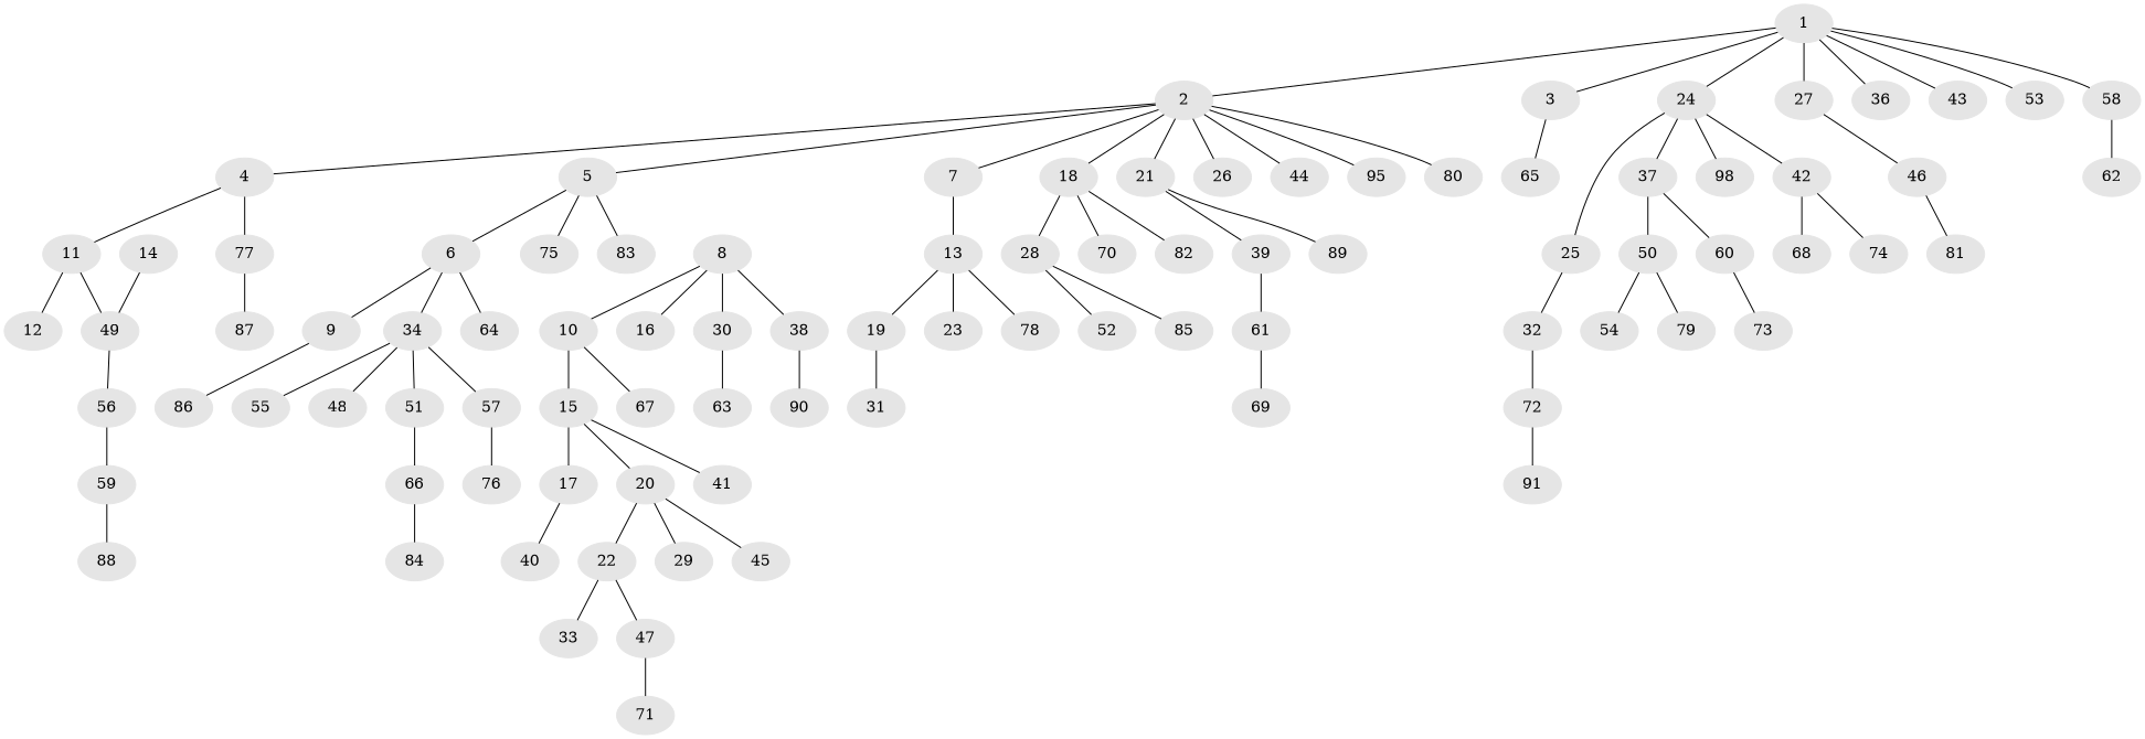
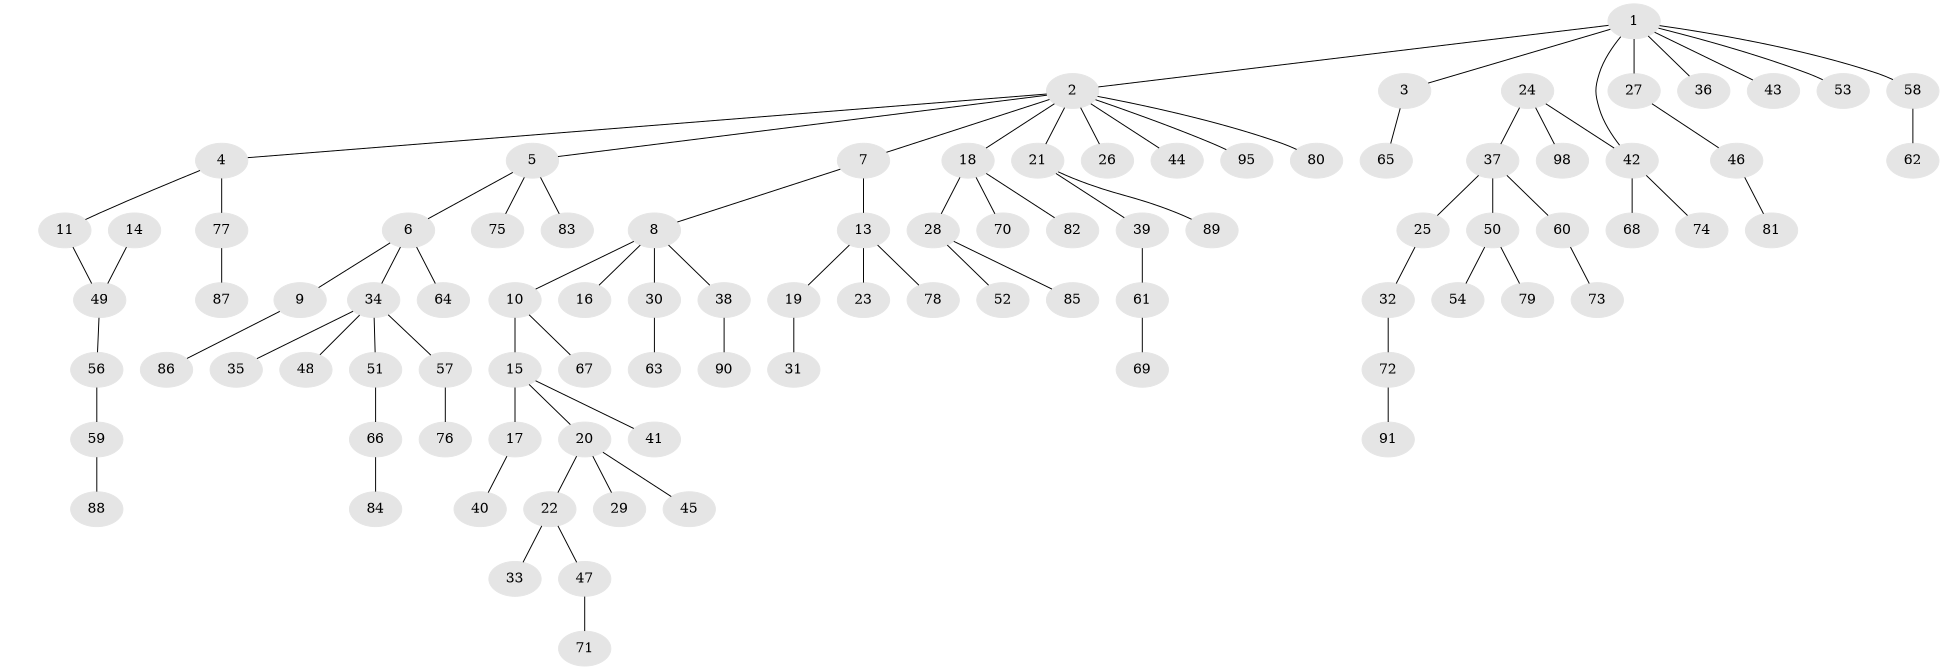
  graph {
    node [color=gray90 style=filled]
    1
    2
    3
    24
    27
    36
    43
    53
    58
    4
    5
    7
    18
    21
    26
    44
    n17 [label=95]
    80
    65
    25
    37
    42
    n23 [label=98]
    46
    62
    11
    77
    6
    75
    83
    8
    13
    28
    70
    82
    39
    89
-   12
    49
    87
    9
    34
    64
    86
-   35 [label=55]
+   35
    48
    51
    57
    10
    16
    30
    38
    19
    23
    78
    15
    67
    63
    90
    17
    20
    41
    14
    31
    56
    40
    22
    29
    45
    52
    85
    33
    47
    61
    71
    32
    50
    60
    68
    74
    72
    81
    91
    66
    76
    54
    79
    73
    69
    59
    84
    88
    1 -- 2
    1 -- 3
-   1 -- 24
+   1 -- 42
    1 -- 27
    1 -- 36
    1 -- 43
    1 -- 53
    1 -- 58
    2 -- 4
    2 -- 5
    2 -- 7
    2 -- 18
    2 -- 21
    2 -- 26
    2 -- 44
    2 -- n17
    2 -- 80
    3 -- 65
-   24 -- 25
+   37 -- 25
    24 -- 37
    24 -- 42
    24 -- n23
    27 -- 46
    58 -- 62
    4 -- 11
    4 -- 77
    5 -- 6
    5 -- 75
    5 -- 83
+   7 -- 8
    7 -- 13
    18 -- 28
    18 -- 70
    18 -- 82
    21 -- 39
    21 -- 89
    25 -- 32
    37 -- 50
    37 -- 60
    42 -- 68
    42 -- 74
    46 -- 81
-   11 -- 12
    11 -- 49
    77 -- 87
    6 -- 9
    6 -- 34
    6 -- 64
    8 -- 10
    8 -- 16
    8 -- 30
    8 -- 38
    13 -- 19
    13 -- 23
    13 -- 78
    28 -- 52
    28 -- 85
    39 -- 61
    49 -- 56
    9 -- 86
    34 -- 35
    34 -- 48
    34 -- 51
    34 -- 57
    51 -- 66
    57 -- 76
    10 -- 15
    10 -- 67
    30 -- 63
    38 -- 90
    19 -- 31
    15 -- 17
    15 -- 20
    15 -- 41
    17 -- 40
    20 -- 22
    20 -- 29
    20 -- 45
    14 -- 49
    56 -- 59
    22 -- 33
    22 -- 47
    47 -- 71
    61 -- 69
    32 -- 72
    50 -- 54
    50 -- 79
    60 -- 73
    72 -- 91
    66 -- 84
    59 -- 88
  }
